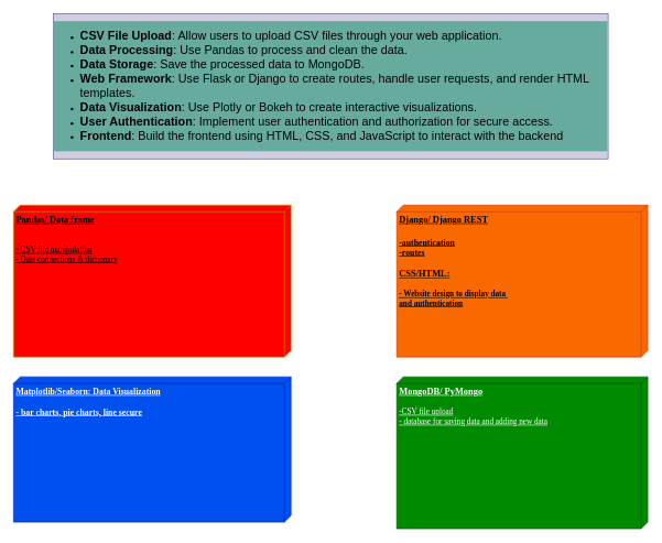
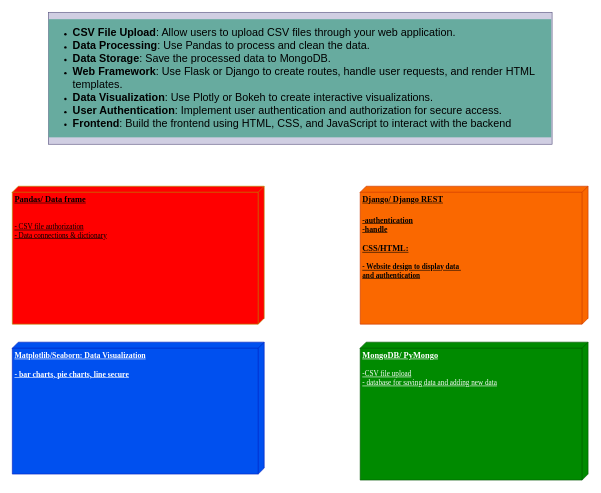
  <mxCell id="0" />
  <mxCell id="1" parent="0" />
- <mxCell id="2" value="&lt;div&gt;&lt;b&gt;&lt;font style=&quot;font-size: 14px;&quot;&gt;Django/ Django REST&lt;br&gt;&lt;/font&gt;&lt;/b&gt;&lt;/div&gt;&lt;div&gt;&lt;b&gt;&lt;font style=&quot;font-size: 14px;&quot;&gt;&lt;br&gt;&lt;/font&gt;&lt;/b&gt;&lt;/div&gt;&lt;div style=&quot;font-size: 13px;&quot;&gt;&lt;font style=&quot;font-size: 13px;&quot;&gt;&lt;b&gt;&lt;font style=&quot;font-size: 13px;&quot;&gt;-authentication&lt;/font&gt;&lt;/b&gt;&lt;/font&gt;&lt;/div&gt;&lt;div style=&quot;font-size: 13px;&quot;&gt;&lt;font style=&quot;font-size: 13px;&quot;&gt;&lt;b&gt;&lt;font style=&quot;font-size: 13px;&quot;&gt;-routes&lt;/font&gt;&lt;/b&gt;&lt;/font&gt;&lt;/div&gt;&lt;div&gt;&lt;b&gt;&lt;font style=&quot;font-size: 14px;&quot;&gt;&lt;br&gt;&lt;/font&gt;&lt;/b&gt;&lt;/div&gt;&lt;div&gt;&lt;b&gt;&lt;font style=&quot;font-size: 14px;&quot;&gt;CSS/HTML:&lt;/font&gt;&lt;/b&gt;&lt;/div&gt;&lt;div style=&quot;&quot;&gt;&lt;font style=&quot;font-size: 12px;&quot;&gt;&lt;b&gt;&lt;font style=&quot;font-size: 12px;&quot;&gt;&lt;br&gt;&lt;/font&gt;&lt;/b&gt;&lt;/font&gt;&lt;/div&gt;&lt;div&gt;&lt;font style=&quot;font-size: 12px;&quot;&gt;&lt;b&gt;&lt;font style=&quot;font-size: 12px;&quot;&gt;- Website design to display data&amp;nbsp;&lt;/font&gt;&lt;/b&gt;&lt;/font&gt;&lt;/div&gt;&lt;div style=&quot;&quot;&gt;&lt;font style=&quot;font-size: 12px;&quot;&gt;&lt;b&gt;&lt;font style=&quot;font-size: 12px;&quot;&gt;and authentication&lt;/font&gt;&lt;font style=&quot;font-size: 12px;&quot;&gt;&lt;br&gt;&lt;/font&gt;&lt;/b&gt;&lt;/font&gt;&lt;/div&gt;" style="verticalAlign=top;align=left;spacingTop=8;spacingLeft=2;spacingRight=12;shape=cube;size=10;direction=south;fontStyle=4;html=1;rounded=0;shadow=0;comic=0;labelBackgroundColor=none;strokeWidth=1;fontFamily=Verdana;fontSize=12;fillColor=#fa6800;strokeColor=#C73500;fontColor=#000000;" parent="1" vertex="1"><mxGeometry x="600" y="310" width="380" height="230" as="geometry" /></mxCell>
- <mxCell id="3" value="&lt;div&gt;&lt;b&gt;&lt;font style=&quot;font-size: 14px;&quot;&gt;Pandas/ Data frame&lt;/font&gt;&lt;/b&gt;&lt;/div&gt;&lt;div&gt;&lt;br&gt;&lt;/div&gt;&lt;div&gt;&lt;br&gt;&lt;/div&gt;&lt;div&gt;- CSV file manipulation&lt;/div&gt;&lt;div&gt;- Data connections &amp;amp; dictionary&lt;br&gt;&lt;/div&gt;" style="verticalAlign=top;align=left;spacingTop=8;spacingLeft=2;spacingRight=12;shape=cube;size=10;direction=south;fontStyle=4;html=1;rounded=0;shadow=0;comic=0;labelBackgroundColor=none;strokeWidth=1;fontFamily=Verdana;fontSize=12;fillColor=#FF0000;strokeColor=#B09500;fontColor=#000000;" parent="1" vertex="1"><mxGeometry x="20" y="310" width="420" height="230" as="geometry" /></mxCell>
+ <mxCell id="2" value="&lt;div&gt;&lt;b&gt;&lt;font style=&quot;font-size: 14px;&quot;&gt;Django/ Django REST&lt;br&gt;&lt;/font&gt;&lt;/b&gt;&lt;/div&gt;&lt;div&gt;&lt;b&gt;&lt;font style=&quot;font-size: 14px;&quot;&gt;&lt;br&gt;&lt;/font&gt;&lt;/b&gt;&lt;/div&gt;&lt;div style=&quot;font-size: 13px;&quot;&gt;&lt;font style=&quot;font-size: 13px;&quot;&gt;&lt;b&gt;&lt;font style=&quot;font-size: 13px;&quot;&gt;-authentication&lt;/font&gt;&lt;/b&gt;&lt;/font&gt;&lt;/div&gt;&lt;div style=&quot;font-size: 13px;&quot;&gt;&lt;font style=&quot;font-size: 13px;&quot;&gt;&lt;b&gt;&lt;font style=&quot;font-size: 13px;&quot;&gt;-handle&lt;/font&gt;&lt;/b&gt;&lt;/font&gt;&lt;/div&gt;&lt;div&gt;&lt;b&gt;&lt;font style=&quot;font-size: 14px;&quot;&gt;&lt;br&gt;&lt;/font&gt;&lt;/b&gt;&lt;/div&gt;&lt;div&gt;&lt;b&gt;&lt;font style=&quot;font-size: 14px;&quot;&gt;CSS/HTML:&lt;/font&gt;&lt;/b&gt;&lt;/div&gt;&lt;div style=&quot;&quot;&gt;&lt;font style=&quot;font-size: 12px;&quot;&gt;&lt;b&gt;&lt;font style=&quot;font-size: 12px;&quot;&gt;&lt;br&gt;&lt;/font&gt;&lt;/b&gt;&lt;/font&gt;&lt;/div&gt;&lt;div&gt;&lt;font style=&quot;font-size: 12px;&quot;&gt;&lt;b&gt;&lt;font style=&quot;font-size: 12px;&quot;&gt;- Website design to display data&amp;nbsp;&lt;/font&gt;&lt;/b&gt;&lt;/font&gt;&lt;/div&gt;&lt;div style=&quot;&quot;&gt;&lt;font style=&quot;font-size: 12px;&quot;&gt;&lt;b&gt;&lt;font style=&quot;font-size: 12px;&quot;&gt;and authentication&lt;/font&gt;&lt;font style=&quot;font-size: 12px;&quot;&gt;&lt;br&gt;&lt;/font&gt;&lt;/b&gt;&lt;/font&gt;&lt;/div&gt;" style="verticalAlign=top;align=left;spacingTop=8;spacingLeft=2;spacingRight=12;shape=cube;size=10;direction=south;fontStyle=4;html=1;rounded=0;shadow=0;comic=0;labelBackgroundColor=none;strokeWidth=1;fontFamily=Verdana;fontSize=12;fillColor=#fa6800;strokeColor=#C73500;fontColor=#000000;" parent="1" vertex="1"><mxGeometry x="600" y="310" width="380" height="230" as="geometry" /></mxCell>
+ <mxCell id="3" value="&lt;div&gt;&lt;b&gt;&lt;font style=&quot;font-size: 14px;&quot;&gt;Pandas/ Data frame&lt;/font&gt;&lt;/b&gt;&lt;/div&gt;&lt;div&gt;&lt;br&gt;&lt;/div&gt;&lt;div&gt;&lt;br&gt;&lt;/div&gt;&lt;div&gt;- CSV file authorization&lt;/div&gt;&lt;div&gt;- Data connections &amp;amp; dictionary&lt;br&gt;&lt;/div&gt;" style="verticalAlign=top;align=left;spacingTop=8;spacingLeft=2;spacingRight=12;shape=cube;size=10;direction=south;fontStyle=4;html=1;rounded=0;shadow=0;comic=0;labelBackgroundColor=none;strokeWidth=1;fontFamily=Verdana;fontSize=12;fillColor=#FF0000;strokeColor=#B09500;fontColor=#000000;" parent="1" vertex="1"><mxGeometry x="20" y="310" width="420" height="230" as="geometry" /></mxCell>
  <mxCell id="4" value="&lt;div&gt;&lt;b&gt;&lt;font style=&quot;font-size: 13px;&quot;&gt;Matplotlib/Seaborn: Data Visualization&lt;/font&gt;&lt;/b&gt;&lt;/div&gt;&lt;div&gt;&lt;b&gt;&lt;font style=&quot;font-size: 13px;&quot;&gt;&lt;br&gt;&lt;/font&gt;&lt;/b&gt;&lt;/div&gt;&lt;div&gt;&lt;b&gt;&lt;font style=&quot;font-size: 13px;&quot;&gt;- bar charts, pie charts, line secure&lt;br&gt;&lt;/font&gt;&lt;/b&gt;&lt;/div&gt;" style="verticalAlign=top;align=left;spacingTop=8;spacingLeft=2;spacingRight=12;shape=cube;size=10;direction=south;fontStyle=4;html=1;rounded=0;shadow=0;comic=0;labelBackgroundColor=none;strokeWidth=1;fontFamily=Verdana;fontSize=12;fillColor=#0050ef;fontColor=#ffffff;strokeColor=#001DBC;" parent="1" vertex="1"><mxGeometry x="20" y="570" width="420" height="220" as="geometry" /></mxCell>
  <mxCell id="5" value="&lt;div&gt;&lt;b&gt;&lt;font style=&quot;font-size: 14px;&quot;&gt;MongoDB/ PyMongo&lt;br&gt;&lt;/font&gt;&lt;/b&gt;&lt;/div&gt;&lt;div&gt;&lt;br&gt;&lt;/div&gt;&lt;div&gt;-CSV file upload&lt;/div&gt;&lt;div&gt;- database for saving data and adding new data&lt;br&gt;&lt;/div&gt;" style="verticalAlign=top;align=left;spacingTop=8;spacingLeft=2;spacingRight=12;shape=cube;size=10;direction=south;fontStyle=4;html=1;rounded=0;shadow=0;comic=0;labelBackgroundColor=none;strokeWidth=1;fontFamily=Verdana;fontSize=12;fillColor=#008a00;strokeColor=#005700;fontColor=#ffffff;" vertex="1" parent="1"><mxGeometry x="600" y="570" width="380" height="230" as="geometry" /></mxCell>
  <mxCell id="6" value="&lt;div align=&quot;left&quot;&gt;&lt;ul&gt;&lt;li&gt;&lt;font style=&quot;font-size: 18px;&quot;&gt;&lt;strong&gt;CSV File Upload&lt;/strong&gt;: Allow users to upload CSV files through your web application.&lt;/font&gt;&lt;/li&gt;&lt;li&gt;&lt;font style=&quot;font-size: 18px;&quot;&gt;&lt;strong&gt;Data Processing&lt;/strong&gt;: Use Pandas to process and clean the data.&lt;/font&gt;&lt;/li&gt;&lt;li&gt;&lt;font style=&quot;font-size: 18px;&quot;&gt;&lt;strong&gt;Data Storage&lt;/strong&gt;: Save the processed data to MongoDB.&lt;/font&gt;&lt;/li&gt;&lt;li&gt;&lt;font style=&quot;font-size: 18px;&quot;&gt;&lt;strong&gt;Web Framework&lt;/strong&gt;: Use Flask or Django to create routes, handle user requests, and render HTML templates.&lt;/font&gt;&lt;/li&gt;&lt;li&gt;&lt;font style=&quot;font-size: 18px;&quot;&gt;&lt;strong&gt;Data Visualization&lt;/strong&gt;: Use Plotly or Bokeh to create interactive visualizations.&lt;/font&gt;&lt;/li&gt;&lt;li&gt;&lt;font style=&quot;font-size: 18px;&quot;&gt;&lt;strong&gt;User Authentication&lt;/strong&gt;: Implement user authentication and authorization for secure access.&lt;/font&gt;&lt;/li&gt;&lt;li&gt;&lt;font style=&quot;font-size: 18px;&quot;&gt;&lt;strong&gt;Frontend&lt;/strong&gt;: Build the frontend using HTML, CSS, and JavaScript to interact with the backend&lt;/font&gt;&lt;/li&gt;&lt;/ul&gt;&lt;/div&gt;" style="rounded=0;whiteSpace=wrap;html=1;labelBackgroundColor=#67AB9F;fillColor=#d0cee2;strokeColor=#56517e;" vertex="1" parent="1"><mxGeometry x="80" y="20" width="840" height="220" as="geometry" /></mxCell>
